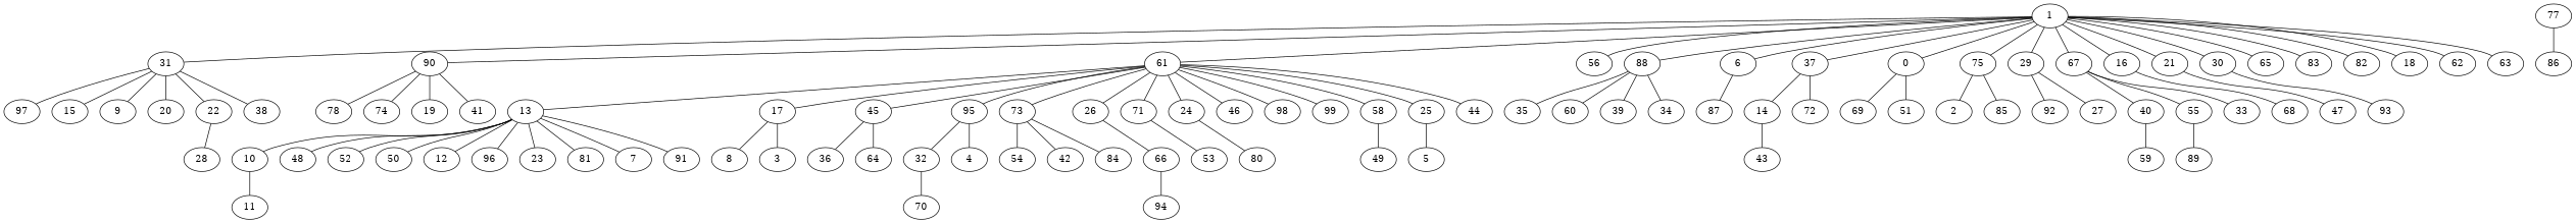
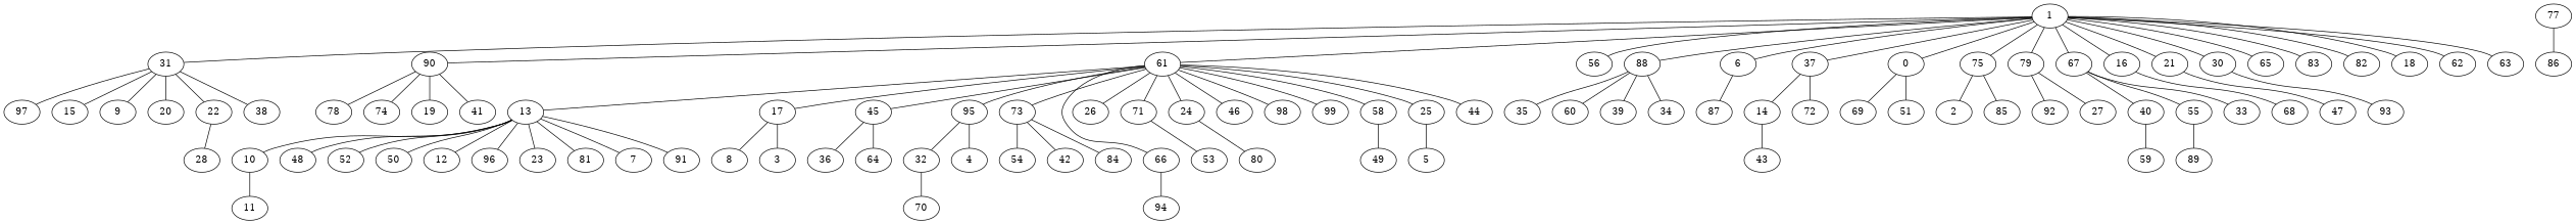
  graph {
    1
    31
    90
    61
    56
    88
    6
    37
    0
    75
-   29
+   29 [label=79]
    67
    16
    21
    30
    65
    83
    82
    18
    62
    63
    97
    15
    9
    20
    22
    38
    78
    74
    19
    41
    13
    17
    45
    95
    73
    66
    26
    71
    24
    46
    98
    99
    58
    25
    44
    35
    60
    39
    34
    87
    14
    72
    69
    51
    2
    85
    92
    27
    40
    55
    33
    68
    47
    93
    77
    86
    28
    10
    48
    52
    50
    12
    96
    23
    81
    7
    91
    8
    3
    36
    64
    32
    4
    54
    42
    84
    94
    53
    80
    49
    5
    43
    59
    89
    11
    70
    1 -- 31
    1 -- 90
    1 -- 61
    1 -- 56
    1 -- 88
    1 -- 6
    1 -- 37
    1 -- 0
    1 -- 75
    1 -- 29
    1 -- 67
    1 -- 16
    1 -- 21
    1 -- 30
    1 -- 65
    1 -- 83
    1 -- 82
    1 -- 18
    1 -- 62
    1 -- 63
    31 -- 97
    31 -- 15
    31 -- 9
    31 -- 20
    31 -- 22
    31 -- 38
    90 -- 78
    90 -- 74
    90 -- 19
    90 -- 41
    61 -- 13
    61 -- 17
    61 -- 45
    61 -- 95
    61 -- 73
-   26 -- 66
+   61 -- 66
    61 -- 26
    61 -- 71
    61 -- 24
    61 -- 46
    61 -- 98
    61 -- 99
    61 -- 58
    61 -- 25
    61 -- 44
    88 -- 35
    88 -- 60
    88 -- 39
    88 -- 34
    6 -- 87
    37 -- 14
    37 -- 72
    0 -- 69
    0 -- 51
    75 -- 2
    75 -- 85
    29 -- 92
    29 -- 27
    67 -- 40
    67 -- 55
    67 -- 33
    16 -- 68
    21 -- 47
    30 -- 93
    22 -- 28
    13 -- 10
    13 -- 48
    13 -- 52
    13 -- 50
    13 -- 12
    13 -- 96
    13 -- 23
    13 -- 81
    13 -- 7
    13 -- 91
    17 -- 8
    17 -- 3
    45 -- 36
    45 -- 64
    95 -- 32
    95 -- 4
    73 -- 54
    73 -- 42
    73 -- 84
    66 -- 94
    71 -- 53
    24 -- 80
    58 -- 49
    25 -- 5
    14 -- 43
    40 -- 59
    55 -- 89
    77 -- 86
    10 -- 11
    32 -- 70
  }
